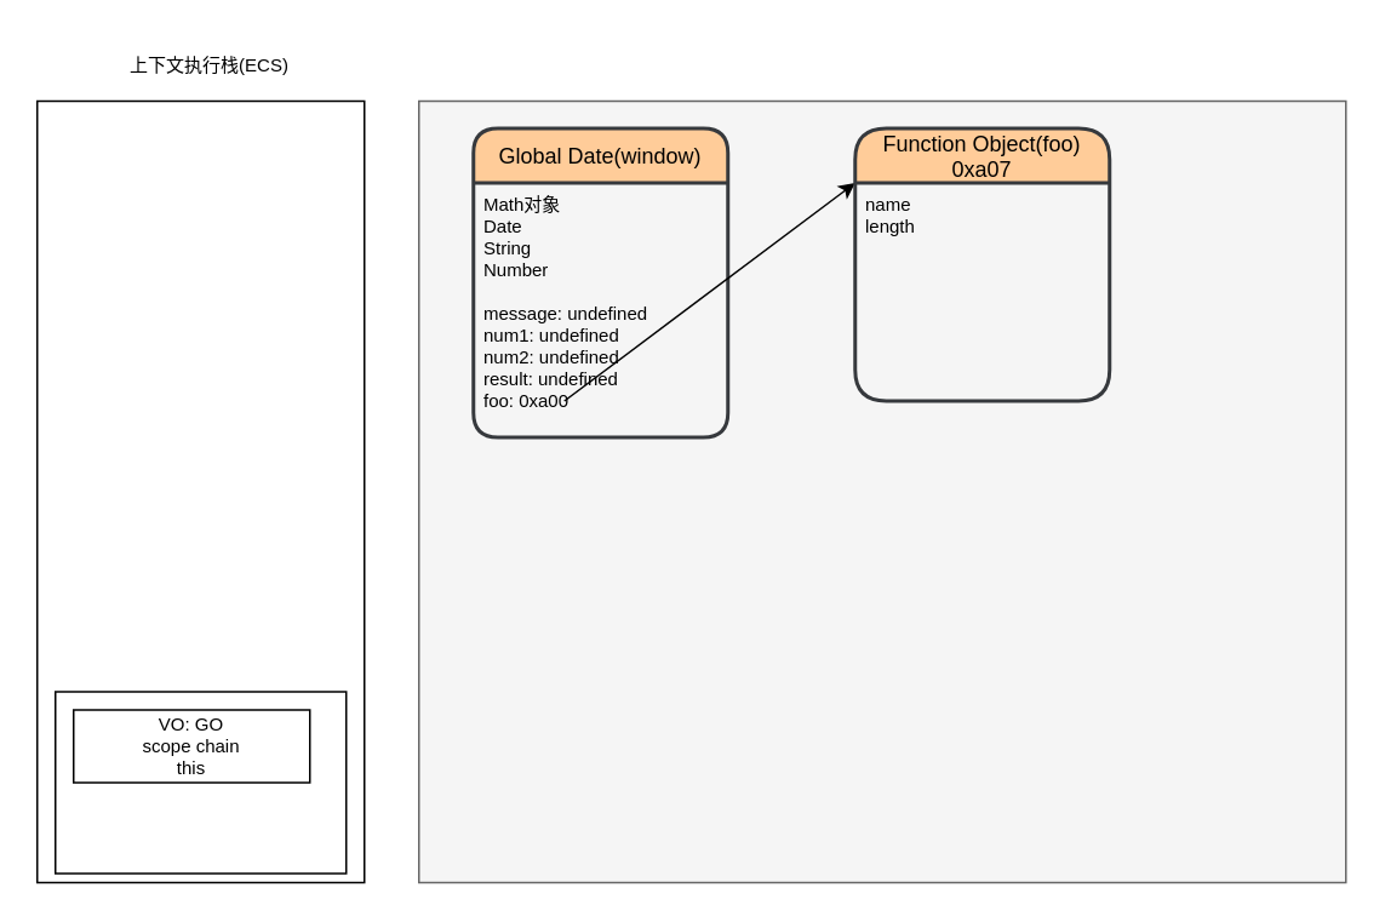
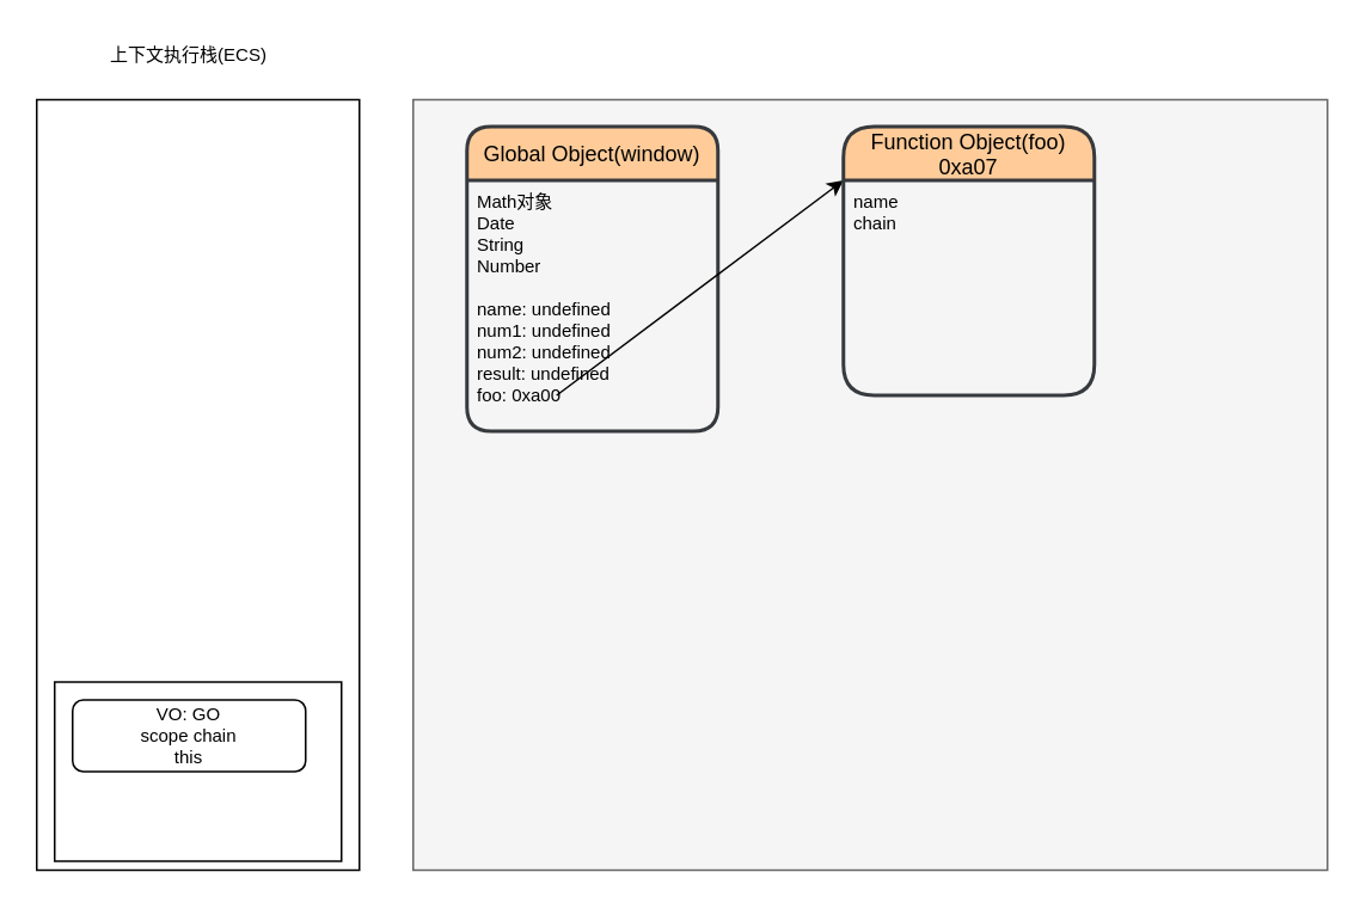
  <mxCell id="0" />
  <mxCell id="1" parent="0" />
  <mxCell id="2" value="" style="rounded=0;whiteSpace=wrap;html=1;" parent="1" vertex="1"><mxGeometry x="20" y="55" width="180" height="430" as="geometry" /></mxCell>
  <mxCell id="3" value="" style="rounded=0;whiteSpace=wrap;html=1;fillColor=#f5f5f5;strokeColor=#666666;fontColor=#333333;" parent="1" vertex="1"><mxGeometry x="230" y="55" width="510" height="430" as="geometry" /></mxCell>
- <mxCell id="4" value="Global Date(window)" style="swimlane;childLayout=stackLayout;horizontal=1;startSize=30;horizontalStack=0;rounded=1;fontSize=12;fontStyle=0;strokeWidth=2;resizeParent=0;resizeLast=1;shadow=0;dashed=0;align=center;fillColor=#ffcc99;strokeColor=#36393d;" parent="1" vertex="1"><mxGeometry x="260" y="70" width="140" height="170" as="geometry" /></mxCell>
- <mxCell id="5" value="Math对象&#10;Date&#10;String&#10;Number&#10;&#10;message: undefined&#10;num1: undefined&#10;num2: undefined&#10;result: undefined&#10;foo: 0xa00" style="align=left;strokeColor=none;fillColor=none;spacingLeft=4;fontSize=10;verticalAlign=top;resizable=0;rotatable=0;part=1;" parent="4" vertex="1"><mxGeometry y="30" width="140" height="140" as="geometry" /></mxCell>
+ <mxCell id="4" value="Global Object(window)" style="swimlane;childLayout=stackLayout;horizontal=1;startSize=30;horizontalStack=0;rounded=1;fontSize=12;fontStyle=0;strokeWidth=2;resizeParent=0;resizeLast=1;shadow=0;dashed=0;align=center;fillColor=#ffcc99;strokeColor=#36393d;" parent="1" vertex="1"><mxGeometry x="260" y="70" width="140" height="170" as="geometry" /></mxCell>
+ <mxCell id="5" value="Math对象&#10;Date&#10;String&#10;Number&#10;&#10;name: undefined&#10;num1: undefined&#10;num2: undefined&#10;result: undefined&#10;foo: 0xa00" style="align=left;strokeColor=none;fillColor=none;spacingLeft=4;fontSize=10;verticalAlign=top;resizable=0;rotatable=0;part=1;" parent="4" vertex="1"><mxGeometry y="30" width="140" height="140" as="geometry" /></mxCell>
  <mxCell id="6" value="" style="endArrow=classic;html=1;fontSize=10;entryX=0;entryY=0;entryDx=0;entryDy=0;" parent="4" target="10" edge="1"><mxGeometry width="50" height="50" relative="1" as="geometry"><mxPoint x="50" y="150" as="sourcePoint" /><mxPoint x="100" y="110" as="targetPoint" /></mxGeometry></mxCell>
- <mxCell id="7" value="上下文执行栈(ECS)" style="text;html=1;strokeColor=none;fillColor=none;align=center;verticalAlign=middle;whiteSpace=wrap;rounded=0;fontSize=10;" parent="1" vertex="1"><mxGeometry x="70" y="20" width="90" height="30" as="geometry" /></mxCell>
+ <mxCell id="7" value="上下文执行栈(ECS)" style="text;html=1;strokeColor=none;fillColor=none;align=center;verticalAlign=middle;whiteSpace=wrap;rounded=0;fontSize=10;" parent="1" vertex="1"><mxGeometry x="60" y="15" width="90" height="30" as="geometry" /></mxCell>
  <mxCell id="8" value="" style="rounded=0;whiteSpace=wrap;html=1;fontSize=10;" parent="1" vertex="1"><mxGeometry x="30" y="380" width="160" height="100" as="geometry" /></mxCell>
  <mxCell id="9" value="Function Object(foo)&#10;0xa07" style="swimlane;childLayout=stackLayout;horizontal=1;startSize=30;horizontalStack=0;rounded=1;fontSize=12;fontStyle=0;strokeWidth=2;resizeParent=0;resizeLast=1;shadow=0;dashed=0;align=center;fillColor=#ffcc99;strokeColor=#36393d;arcSize=19;" parent="1" vertex="1"><mxGeometry x="470" y="70" width="140" height="150" as="geometry" /></mxCell>
- <mxCell id="10" value="name&#10;length" style="align=left;strokeColor=none;fillColor=none;spacingLeft=4;fontSize=10;verticalAlign=top;resizable=0;rotatable=0;part=1;" parent="9" vertex="1"><mxGeometry y="30" width="140" height="120" as="geometry" /></mxCell>
- <mxCell id="11" value="VO: GO&lt;br&gt;scope chain&lt;br&gt;this" style="rounded=0;whiteSpace=wrap;html=1;fontSize=10;" parent="1" vertex="1"><mxGeometry x="40" y="390" width="130" height="40" as="geometry" /></mxCell>
+ <mxCell id="10" value="name&#10;chain" style="align=left;strokeColor=none;fillColor=none;spacingLeft=4;fontSize=10;verticalAlign=top;resizable=0;rotatable=0;part=1;" parent="9" vertex="1"><mxGeometry y="30" width="140" height="120" as="geometry" /></mxCell>
+ <mxCell id="11" value="VO: GO&lt;br&gt;scope chain&lt;br&gt;this" style="whiteSpace=wrap;html=1;fontSize=10;rounded=1;" parent="1" vertex="1"><mxGeometry x="40" y="390" width="130" height="40" as="geometry" /></mxCell>
